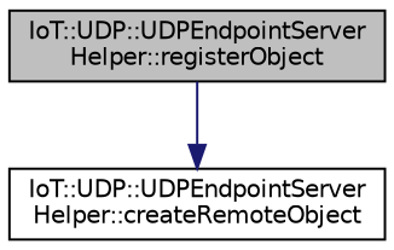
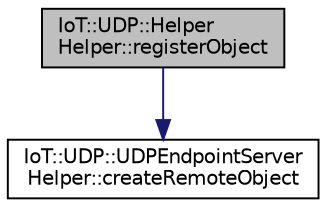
  digraph {
    rankdir=TB
    node [color=black fontname=Helvetica fontsize=10 shape=record style=filled]
-   n1 [fillcolor=grey75 fontcolor=black height=0.2 label="IoT::UDP::UDPEndpointServer\lHelper::registerObject" width=0.4]
+   n1 [fillcolor=grey75 fontcolor=black height=0.2 label="IoT::UDP::Helper\lHelper::registerObject" width=0.4]
    n2 [fillcolor=white height=0.2 label="IoT::UDP::UDPEndpointServer\lHelper::createRemoteObject" width=0.4]
    n1 -> n2 [color=midnightblue fontname=Helvetica fontsize=10 labelfontname=Helvetica labelfontsize=10 style=solid]
  }
